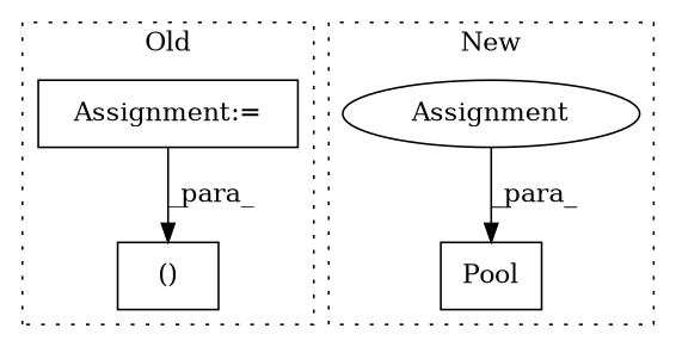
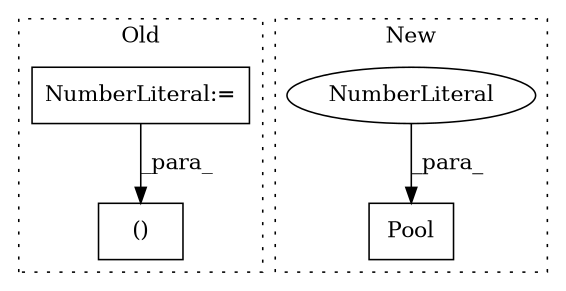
  digraph {
    fontname="DejaVu Serif"
    node [fontname="DejaVu Serif" shape=box]
    edge [fontname="DejaVu Serif"]
    n1 [a=106 l=88 label="()" s=6892]
-   n2 [a=7 l="57,2" label="Assignment:=" s="6499,6586"]
+   n2 [a=7 l="57,2" label="NumberLiteral:=" s="6499,6586"]
    n3 [a=32 l="5,1" label=Pool s="7453,7459"]
-   n4 [a=34 l=1 label=Assignment s=7458 shape=ellipse]
+   n4 [a=34 l=1 label=NumberLiteral s=7458 shape=ellipse]
    subgraph cluster_1 {
      label=Old
      style=dotted
      n1
      n2
    }
    subgraph cluster_2 {
      label=New
      style=dotted
      n3
      n4
    }
    n2 -> n1 [label=_para_]
    n4 -> n3 [label=_para_]
  }
